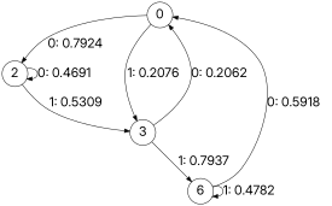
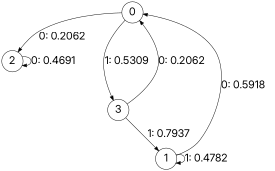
  digraph {
    fontname=Inter
    node [fontname=Inter fontsize=24 shape=circle]
    edge [fontname=Inter fontsize=24]
    0
    2
    3
-   1 [label=6]
-   0 -> 2 [label="0: 0.7924   "]
-   0 -> 3 [label="1: 0.2076   "]
+   1
+   0 -> 2 [label="0: 0.2062   "]
+   0 -> 3 [label="1: 0.5309   "]
    2 -> 2 [label="0: 0.4691   "]
-   2 -> 3 [label="1: 0.5309   "]
    3 -> 0 [label="0: 0.2062   "]
    3 -> 1 [label="1: 0.7937   "]
    1 -> 0 [label="0: 0.5918   "]
    1 -> 1 [label="1: 0.4782   "]
  }
